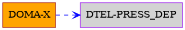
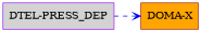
  digraph {
    rankdir=LR
    node [shape=box style=filled]
    "DTEL-PRESS_DEP" [color=purple fillcolor=lightgrey]
    "DOMA-X" [color=brown fillcolor=orange]
-   "DOMA-X" -> "DTEL-PRESS_DEP" [color=blue style=dashed arrowhead=vee]
+   "DTEL-PRESS_DEP" -> "DOMA-X" [color=blue style=dashed arrowhead=vee]
  }
